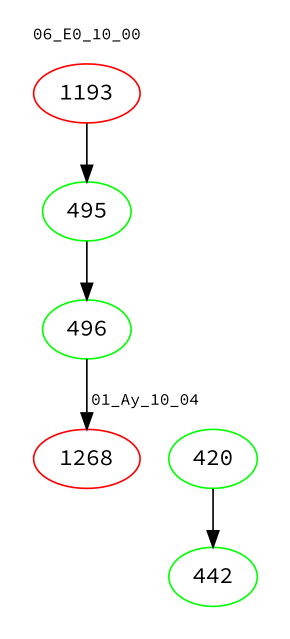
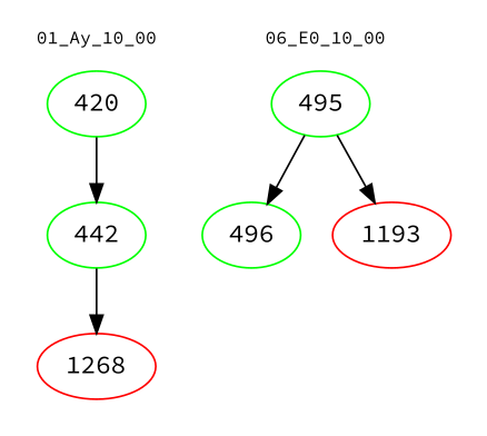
  digraph {
    fontname="Source Code Pro"
    node [color=green fontname="Source Code Pro"]
    edge [color=black fontname="Source Code Pro"]
    n1 [label=420]
    n2 [label=442]
    n3 [color=red label=1268]
    n4 [label=496]
    n5 [label=495]
    n6 [color=red label=1193]
    subgraph cluster_1 {
      color=white
      fontsize=10
-     label="01_Ay_10_04"
+     label="01_Ay_10_00"
      n1
      n2
      n3
    }
    subgraph cluster_2 {
      color=white
      fontsize=10
      label="06_E0_10_00"
      n4
      n5
      n6
    }
    n1 -> n2
-   n4 -> n3
+   n2 -> n3
    n5 -> n4
-   n6 -> n5
+   n5 -> n6
  }
